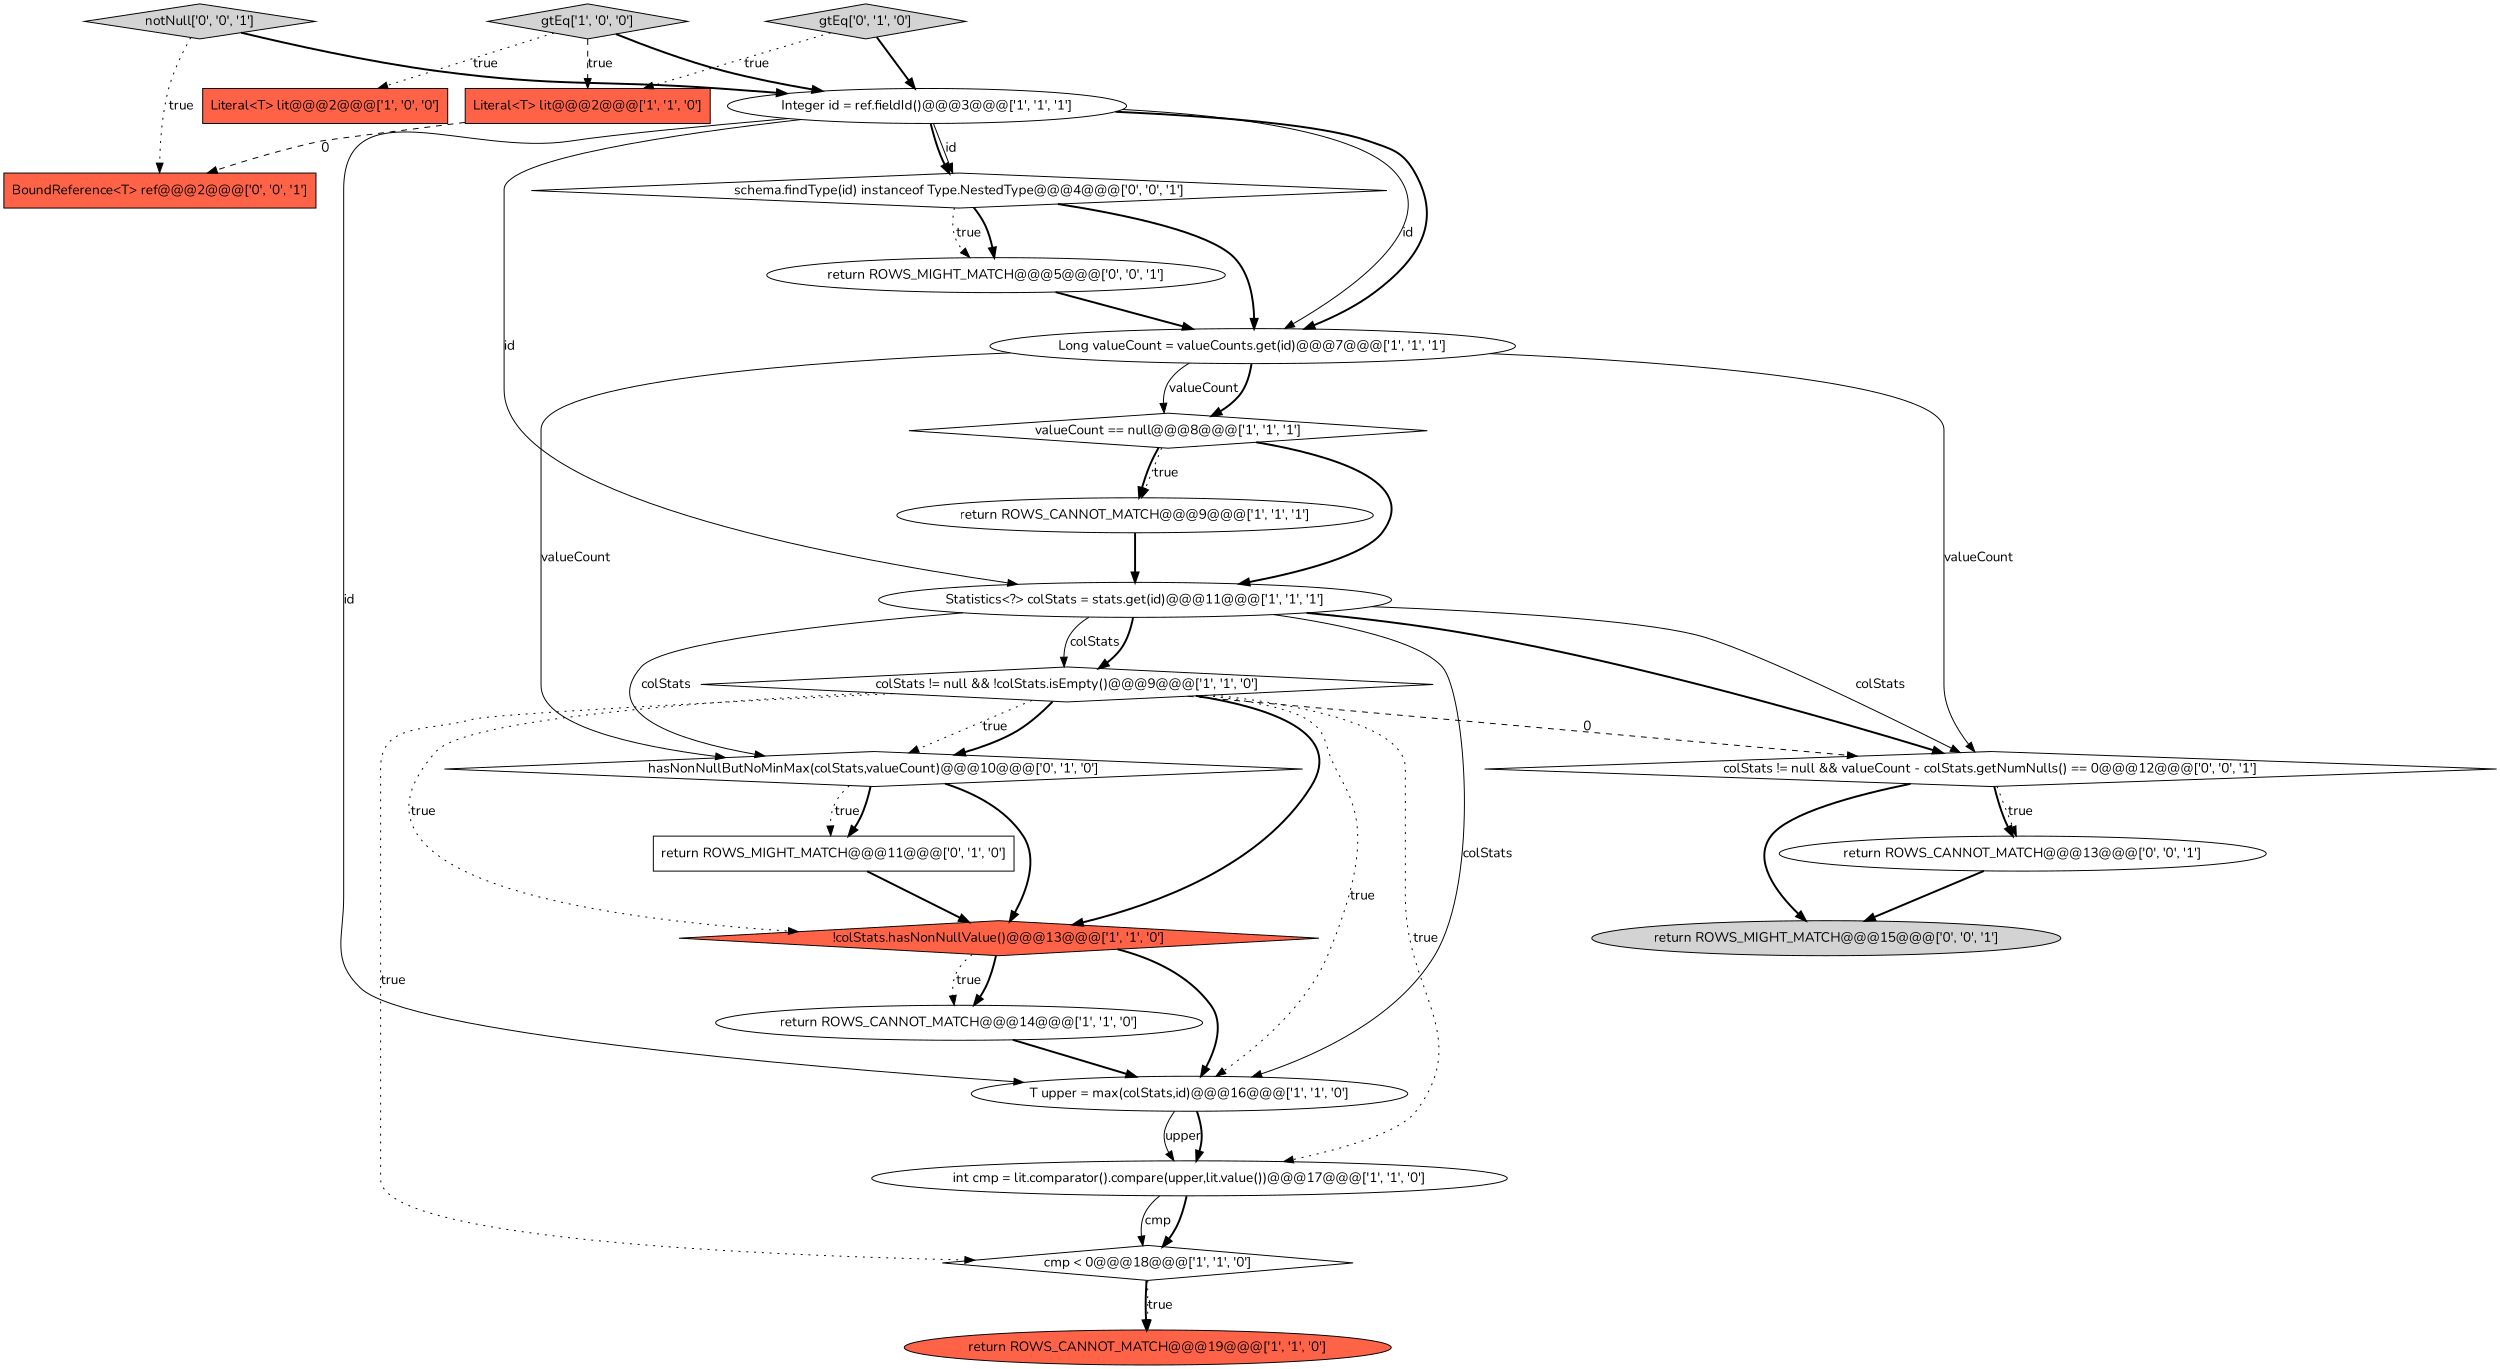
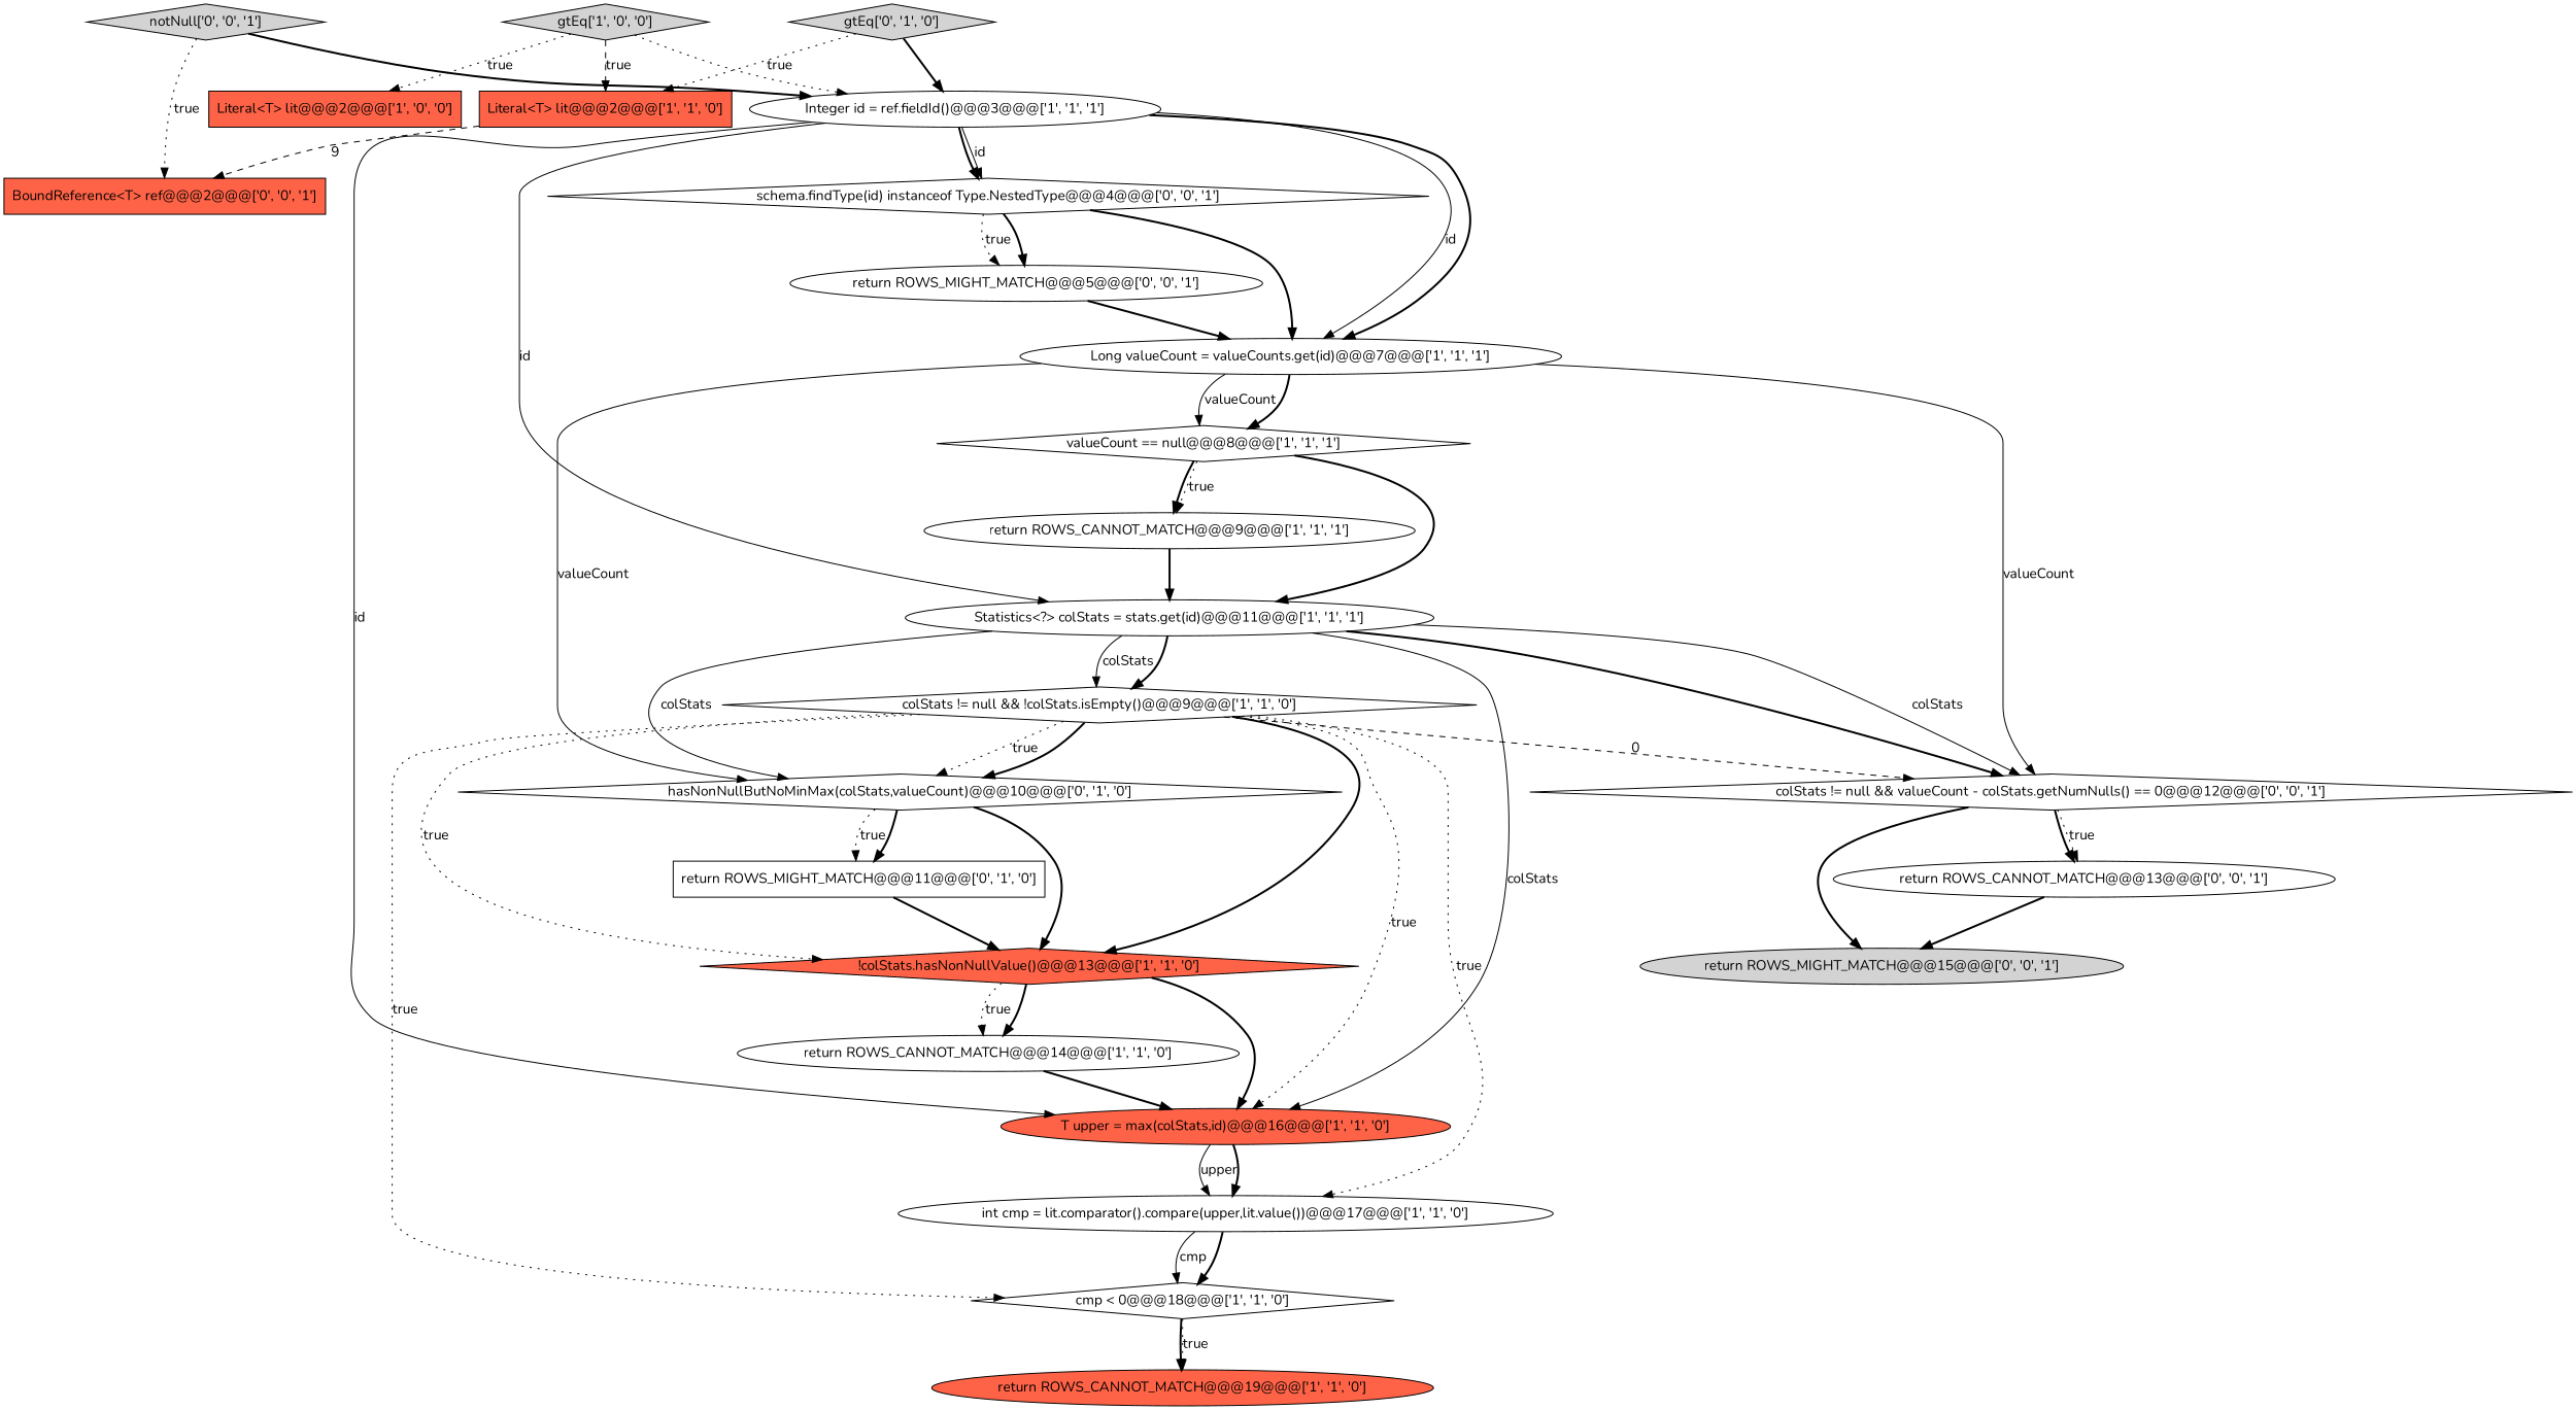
  digraph {
    fontname=Nunito
    node [fillcolor=white fontname=Nunito shape=ellipse style=filled]
    edge [fontname=Nunito style=bold]
    n1 [label="schema.findType(id) instanceof Type.NestedType@@@4@@@['0', '0', '1']" shape=diamond]
    n2 [label="Long valueCount = valueCounts.get(id)@@@7@@@['1', '1', '1']"]
    n3 [label="return ROWS_MIGHT_MATCH@@@5@@@['0', '0', '1']"]
    n4 [label="colStats != null && valueCount - colStats.getNumNulls() == 0@@@12@@@['0', '0', '1']" shape=diamond]
    n5 [label="hasNonNullButNoMinMax(colStats,valueCount)@@@10@@@['0', '1', '0']" shape=diamond]
    n6 [label="valueCount == null@@@8@@@['1', '1', '1']" shape=diamond]
    n7 [label="Integer id = ref.fieldId()@@@3@@@['1', '1', '1']"]
-   n8 [label="T upper = max(colStats,id)@@@16@@@['1', '1', '0']"]
+   n8 [fillcolor=tomato label="T upper = max(colStats,id)@@@16@@@['1', '1', '0']"]
    n9 [label="Statistics<?> colStats = stats.get(id)@@@11@@@['1', '1', '1']"]
    n10 [label="int cmp = lit.comparator().compare(upper,lit.value())@@@17@@@['1', '1', '0']"]
    n11 [label="colStats != null && !colStats.isEmpty()@@@9@@@['1', '1', '0']" shape=diamond]
    n12 [label="cmp < 0@@@18@@@['1', '1', '0']" shape=diamond]
    n13 [fillcolor=tomato label="!colStats.hasNonNullValue()@@@13@@@['1', '1', '0']" shape=diamond]
    n14 [fillcolor=tomato label="return ROWS_CANNOT_MATCH@@@19@@@['1', '1', '0']"]
    n15 [fillcolor=lightgray label="return ROWS_MIGHT_MATCH@@@15@@@['0', '0', '1']"]
    n16 [label="return ROWS_CANNOT_MATCH@@@13@@@['0', '0', '1']"]
    n17 [label="return ROWS_MIGHT_MATCH@@@11@@@['0', '1', '0']" shape=box]
    n18 [label="return ROWS_CANNOT_MATCH@@@14@@@['1', '1', '0']"]
    n19 [fillcolor=lightgray label="gtEq['1', '0', '0']" shape=diamond]
    n20 [fillcolor=tomato label="Literal<T> lit@@@2@@@['1', '0', '0']" shape=box]
    n21 [fillcolor=tomato label="Literal<T> lit@@@2@@@['1', '1', '0']" shape=box]
    n22 [fillcolor=tomato label="BoundReference<T> ref@@@2@@@['0', '0', '1']" shape=box]
    n23 [fillcolor=lightgray label="notNull['0', '0', '1']" shape=diamond]
    n24 [label="return ROWS_CANNOT_MATCH@@@9@@@['1', '1', '1']"]
    n25 [fillcolor=lightgray label="gtEq['0', '1', '0']" shape=diamond]
    n1 -> n2
    n1 -> n3
    n1 -> n3 [label=true style=dotted]
    n2 -> n4 [label=valueCount style=solid]
    n2 -> n5 [label=valueCount style=solid]
    n2 -> n6 [label=valueCount style=solid]
    n2 -> n6
    n3 -> n2
    n4 -> n15
    n4 -> n16 [label=true style=dotted]
    n4 -> n16
    n5 -> n13
    n5 -> n17 [label=true style=dotted]
    n5 -> n17
    n6 -> n9
    n6 -> n24 [label=true style=dotted]
    n6 -> n24
    n7 -> n1
    n7 -> n1 [label=id style=solid]
    n7 -> n2 [label=id style=solid]
    n7 -> n2
    n7 -> n8 [label=id style=solid]
    n7 -> n9 [label=id style=solid]
    n8 -> n10 [label=upper style=solid]
    n8 -> n10
    n9 -> n4 [label=colStats style=solid]
    n9 -> n4
    n9 -> n5 [label=colStats style=solid]
    n9 -> n8 [label=colStats style=solid]
    n9 -> n11 [label=colStats style=solid]
    n9 -> n11
    n10 -> n12
    n10 -> n12 [label=cmp style=solid]
    n11 -> n4 [label=0 style=dashed]
    n11 -> n5 [label=true style=dotted]
    n11 -> n5
    n11 -> n8 [label=true style=dotted]
    n11 -> n10 [label=true style=dotted]
    n11 -> n12 [label=true style=dotted]
    n11 -> n13
    n11 -> n13 [label=true style=dotted]
    n12 -> n14
    n12 -> n14 [label=true style=dotted]
    n13 -> n8
    n13 -> n18
    n13 -> n18 [label=true style=dotted]
    n16 -> n15
    n17 -> n13
    n18 -> n8
-   n19 -> n7
+   n19 -> n7 [style=dotted]
    n19 -> n20 [label=true style=dotted]
    n19 -> n21 [label=true style=dashed]
-   n21 -> n22 [label=0 style=dashed]
+   n21 -> n22 [label=9 style=dashed]
    n23 -> n7
    n23 -> n22 [label=true style=dotted]
    n24 -> n9
    n25 -> n7
    n25 -> n21 [label=true style=dotted]
  }
